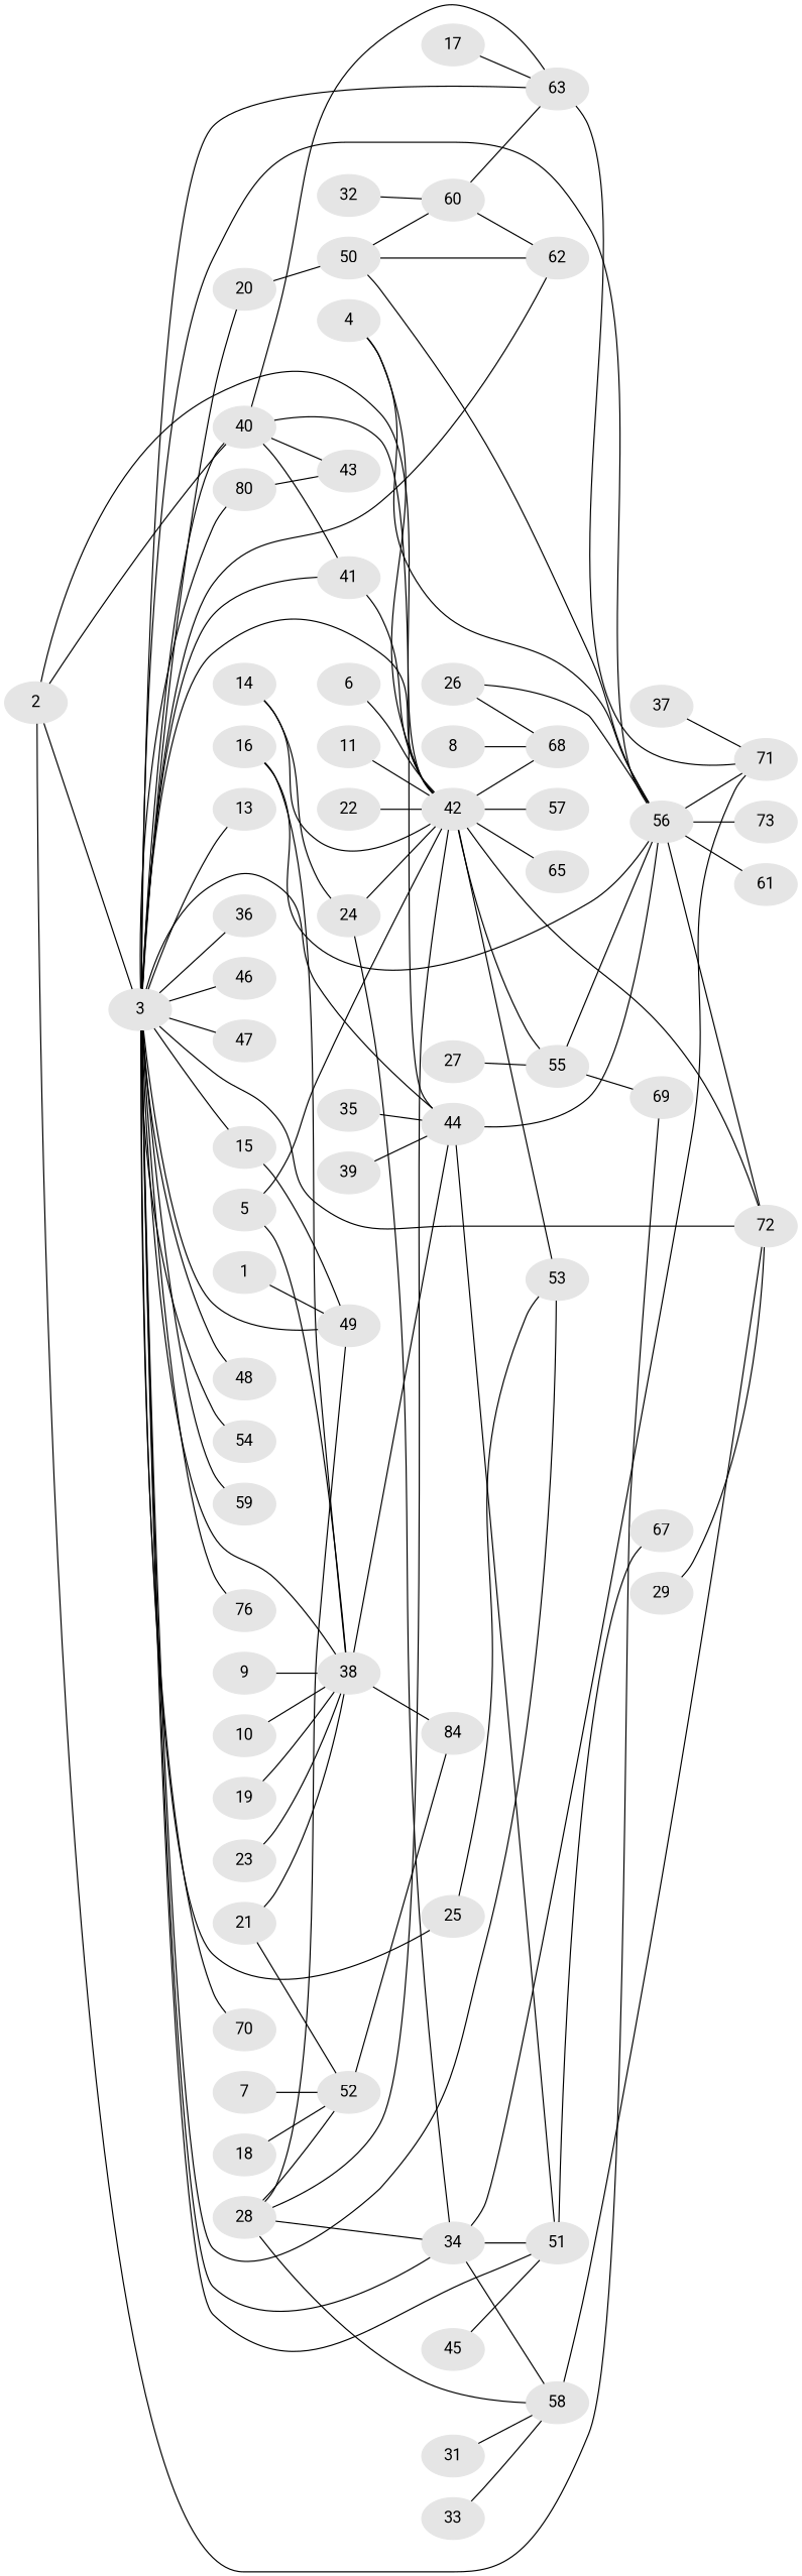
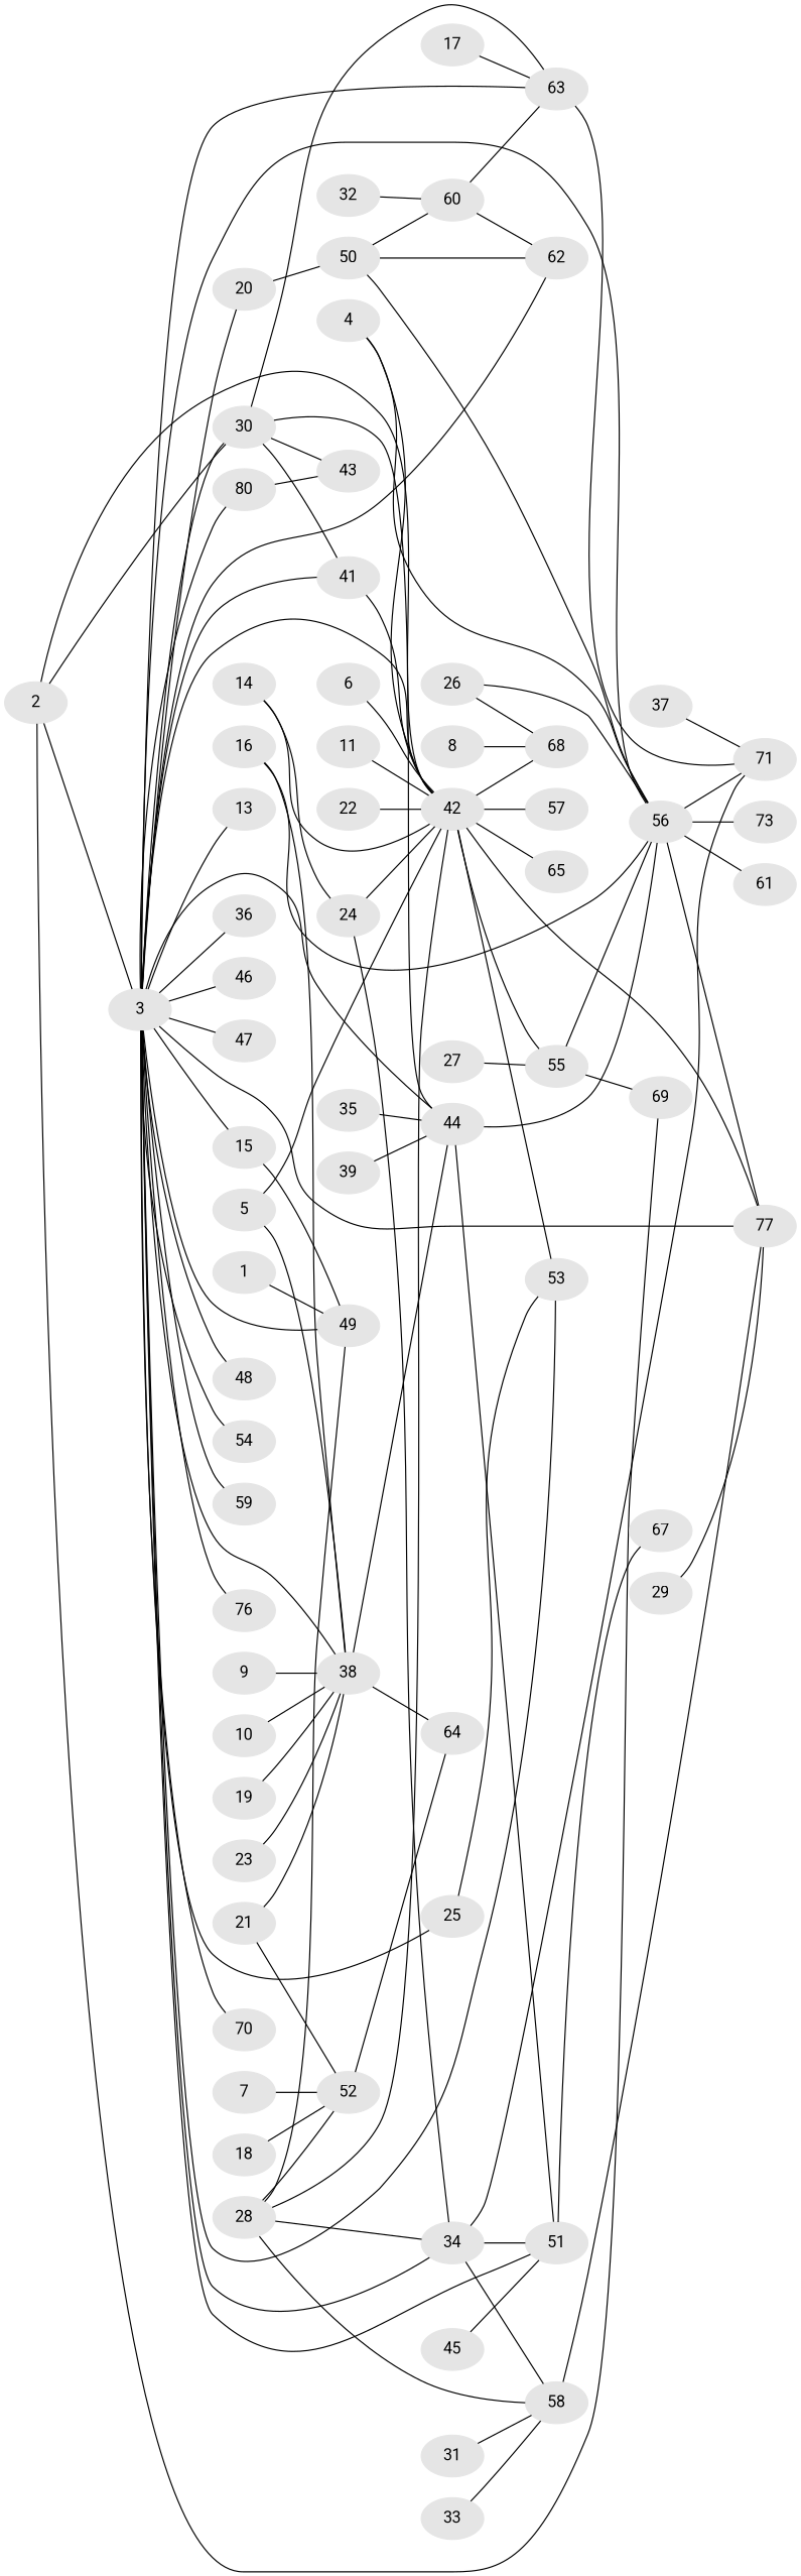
  graph {
    fontname=Roboto
    rankdir=LR
    node [color=gray90 fontname=Roboto style=filled]
    edge [fontname=Roboto weight=1.0]
    1
    49
    2
    3
-   40
+   40 [label=30]
    42
    69
    13
    15
    20
    25
    n12 [label=80]
    34
    36
    38
    41
    44
    46
    47
    48
    51
    53
    54
    56
    59
    62
    63
    n28 [label=76]
    70
-   72
+   72 [label=77]
    43
    68
    55
    57
    65
    50
    33
    58
    71
-   64 [label=84]
+   64
    67
    61
    73
    4
    5
    6
    7
    52
    8
    9
    10
    11
    14
    24
    16
    17
    18
    19
    60
    21
    22
    23
    26
    27
    28
    29
    31
    32
    35
    37
    39
    45
    1 -- 49
    2 -- 3
    2 -- 40
    2 -- 42
    2 -- 69
    3 -- 49 [weight=2.0]
    3 -- 40
    3 -- 42 [weight=3.0]
    3 -- 13
    3 -- 15
    3 -- 20
    3 -- 25
    3 -- n12
    3 -- 34
    3 -- 36
    3 -- 38
    3 -- 41
    3 -- 44 [weight=2.0]
    3 -- 46
    3 -- 47
    3 -- 48
    3 -- 51
    3 -- 53
    3 -- 54
    3 -- 56
    3 -- 59
    3 -- 62
    3 -- 63
    3 -- n28
    3 -- 70 [weight=2.0]
    3 -- 72
    40 -- 41
    40 -- 44
    40 -- 63
    40 -- 43
    42 -- 53
    42 -- 72
    42 -- 68
    42 -- 55
    42 -- 57
    42 -- 65
    15 -- 49
    20 -- 50
    25 -- 53
    n12 -- 43
    34 -- 51
    34 -- 58
    34 -- 71
    38 -- 44 [weight=2.0]
    38 -- 64
    41 -- 42
    44 -- 51
    44 -- 56
    51 -- 67
    56 -- 72
    56 -- 71
    56 -- 61
    56 -- 73
    63 -- 71
    55 -- 69
    55 -- 56
    50 -- 56
    50 -- 62
    50 -- 60
    33 -- 58
    58 -- 72
    4 -- 42
    4 -- 56
    5 -- 42
    5 -- 38
    6 -- 42
    7 -- 52
    52 -- 64
    8 -- 68
    9 -- 38
    10 -- 38
    11 -- 42
    14 -- 42
    14 -- 24
    24 -- 42
    24 -- 34
    16 -- 38
    16 -- 56
    17 -- 63
    18 -- 52
    19 -- 38
    60 -- 62
    60 -- 63
    21 -- 38
    21 -- 52
    22 -- 42
    23 -- 38
    26 -- 56
    26 -- 68
    27 -- 55
    28 -- 49
    28 -- 42
    28 -- 34
    28 -- 58
    28 -- 52
    29 -- 72
    31 -- 58
    32 -- 60
    35 -- 44
    37 -- 71
    39 -- 44
    45 -- 51
  }
